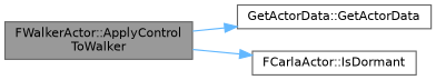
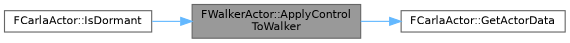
  digraph {
    rankdir=LR
    node [color=grey40 fillcolor=white fontname=Helvetica fontsize=10 shape=box style=filled]
    edge [color=steelblue1 fontname=Helvetica fontsize=10 labelfontname=Helvetica labelfontsize=10 style=solid]
    n1 [color=gray40 fillcolor=grey60 fontcolor=black height=0.2 label="FWalkerActor::ApplyControl\lToWalker" width=0.4]
-   n2 [height=0.2 label="GetActorData::GetActorData" width=0.4]
+   n2 [height=0.2 label="FCarlaActor::GetActorData" width=0.4]
    n3 [height=0.2 label="FCarlaActor::IsDormant" width=0.4]
    n1 -> n2
-   n1 -> n3
+   n3 -> n1
  }
